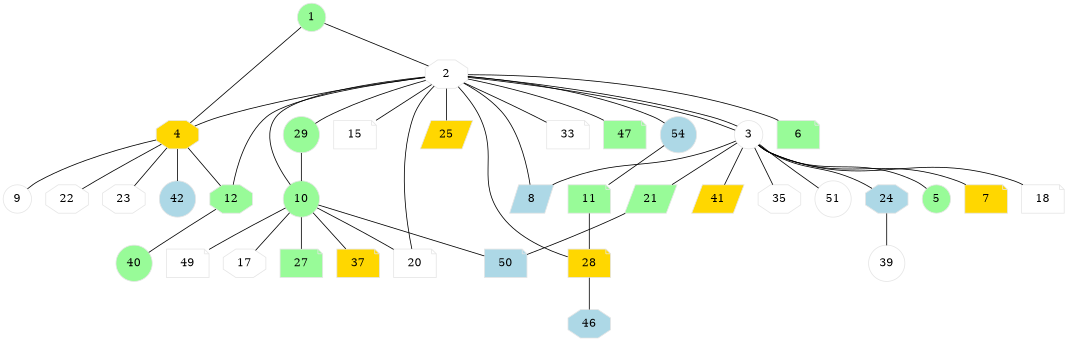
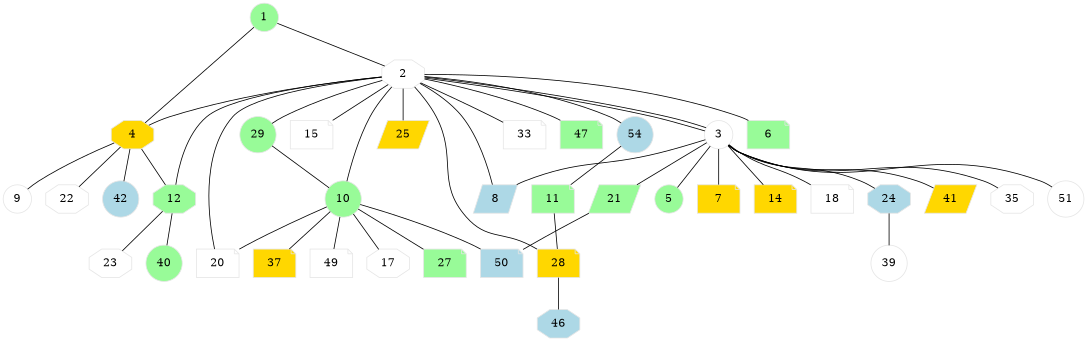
  graph {
    node [color=gray90 fillcolor=white shape=note style=filled]
    2 [shape=octagon super="+16"]
    4 [fillcolor=gold shape=octagon super="+48"]
    3 [shape=circle super="+43"]
    6 [fillcolor=palegreen]
    8 [fillcolor=lightblue shape=parallelogram super="+34"]
    10 [fillcolor=palegreen shape=circle super="+26"]
    12 [fillcolor=palegreen shape=octagon super="+32"]
    15 [super="+45"]
    20 [super="+53"]
    25 [fillcolor=gold shape=parallelogram]
    28 [fillcolor=gold super="+36"]
    29 [fillcolor=palegreen shape=circle]
    33
    47 [fillcolor=palegreen]
    54 [fillcolor=lightblue shape=circle]
    1 [fillcolor=palegreen shape=circle]
    9 [shape=circle]
    22 [shape=octagon]
    23 [shape=octagon]
    42 [fillcolor=lightblue shape=circle]
    21 [fillcolor=palegreen shape=parallelogram super="+30"]
    5 [fillcolor=palegreen shape=circle super="+44"]
    7 [fillcolor=gold super="+38"]
+   14 [fillcolor=gold]
    18
    24 [fillcolor=lightblue shape=octagon super="+41"]
    n27 [fillcolor=gold label=41 shape=parallelogram]
    35 [shape=octagon]
    51 [shape=circle]
    17 [shape=octagon super="+19"]
    27 [fillcolor=palegreen]
    37 [fillcolor=gold]
    49
    50 [fillcolor=lightblue super="+52"]
    40 [fillcolor=palegreen shape=circle]
    46 [fillcolor=lightblue shape=octagon]
    11 [fillcolor=palegreen super="+13"]
    39 [shape=circle]
    2 -- 4
    2 -- 3
    2 -- 3
    2 -- 6
    2 -- 8
    2 -- 10
    2 -- 12 [weight=2]
    2 -- 15
    2 -- 20
    2 -- 25
    2 -- 28
    2 -- 29
    2 -- 33
    2 -- 47
    2 -- 54
    4 -- 12
    4 -- 9
    4 -- 22
-   4 -- 23
+   12 -- 23
    4 -- 42
    3 -- 8
    3 -- 21
    3 -- 5
    3 -- 7
+   3 -- 14
    3 -- 18
    3 -- 24
    3 -- n27
    3 -- 35
    3 -- 51
    10 -- 20
    10 -- 17
    10 -- 27
    10 -- 37
    10 -- 49
    10 -- 50
    12 -- 40
    28 -- 46
    29 -- 10
    54 -- 11
    1 -- 2
    1 -- 4
    21 -- 50
    24 -- 39
    11 -- 28 [weight=2]
  }
